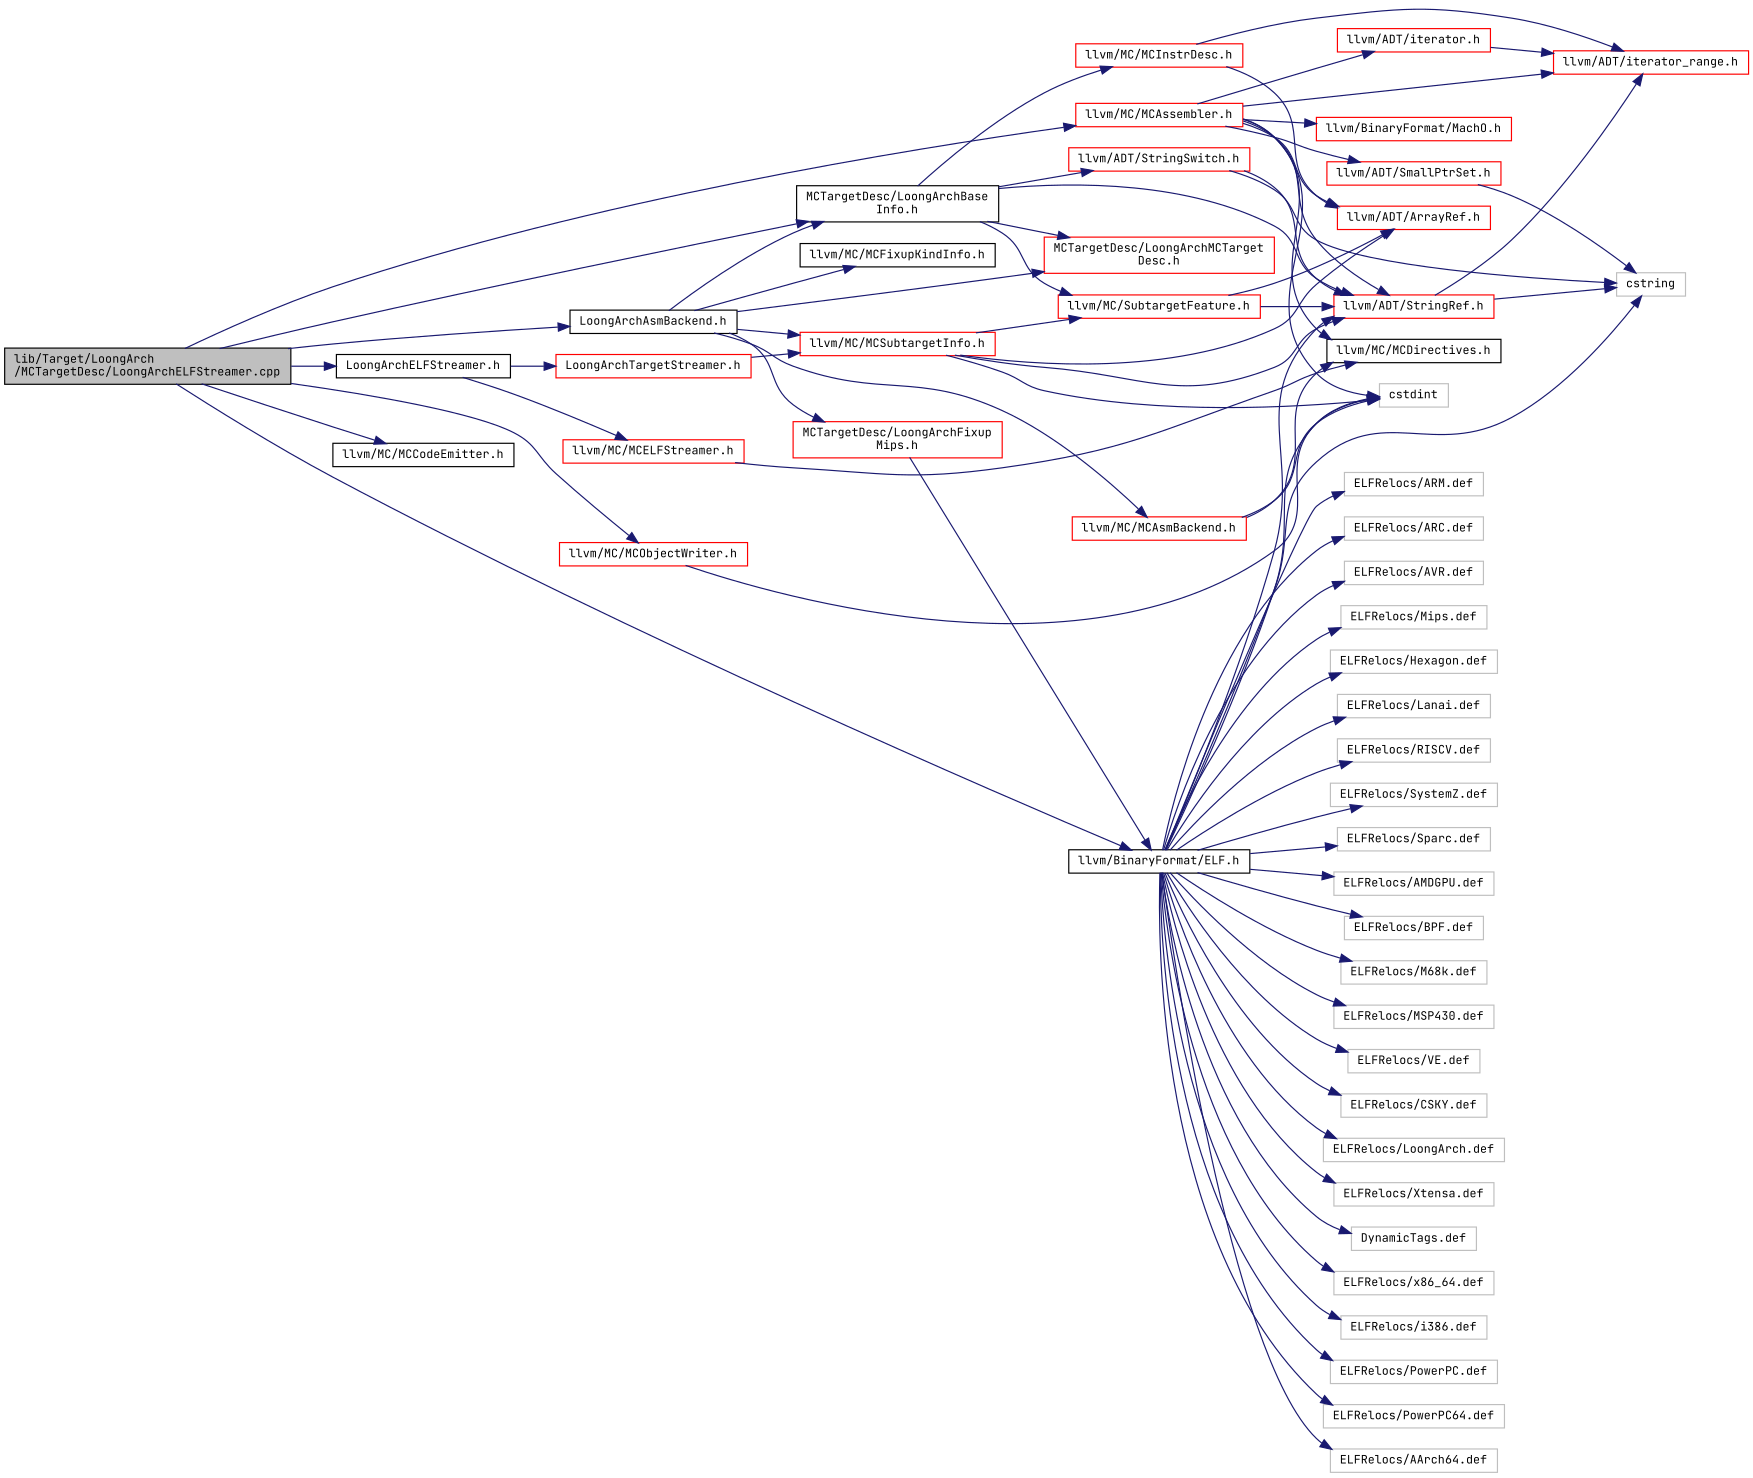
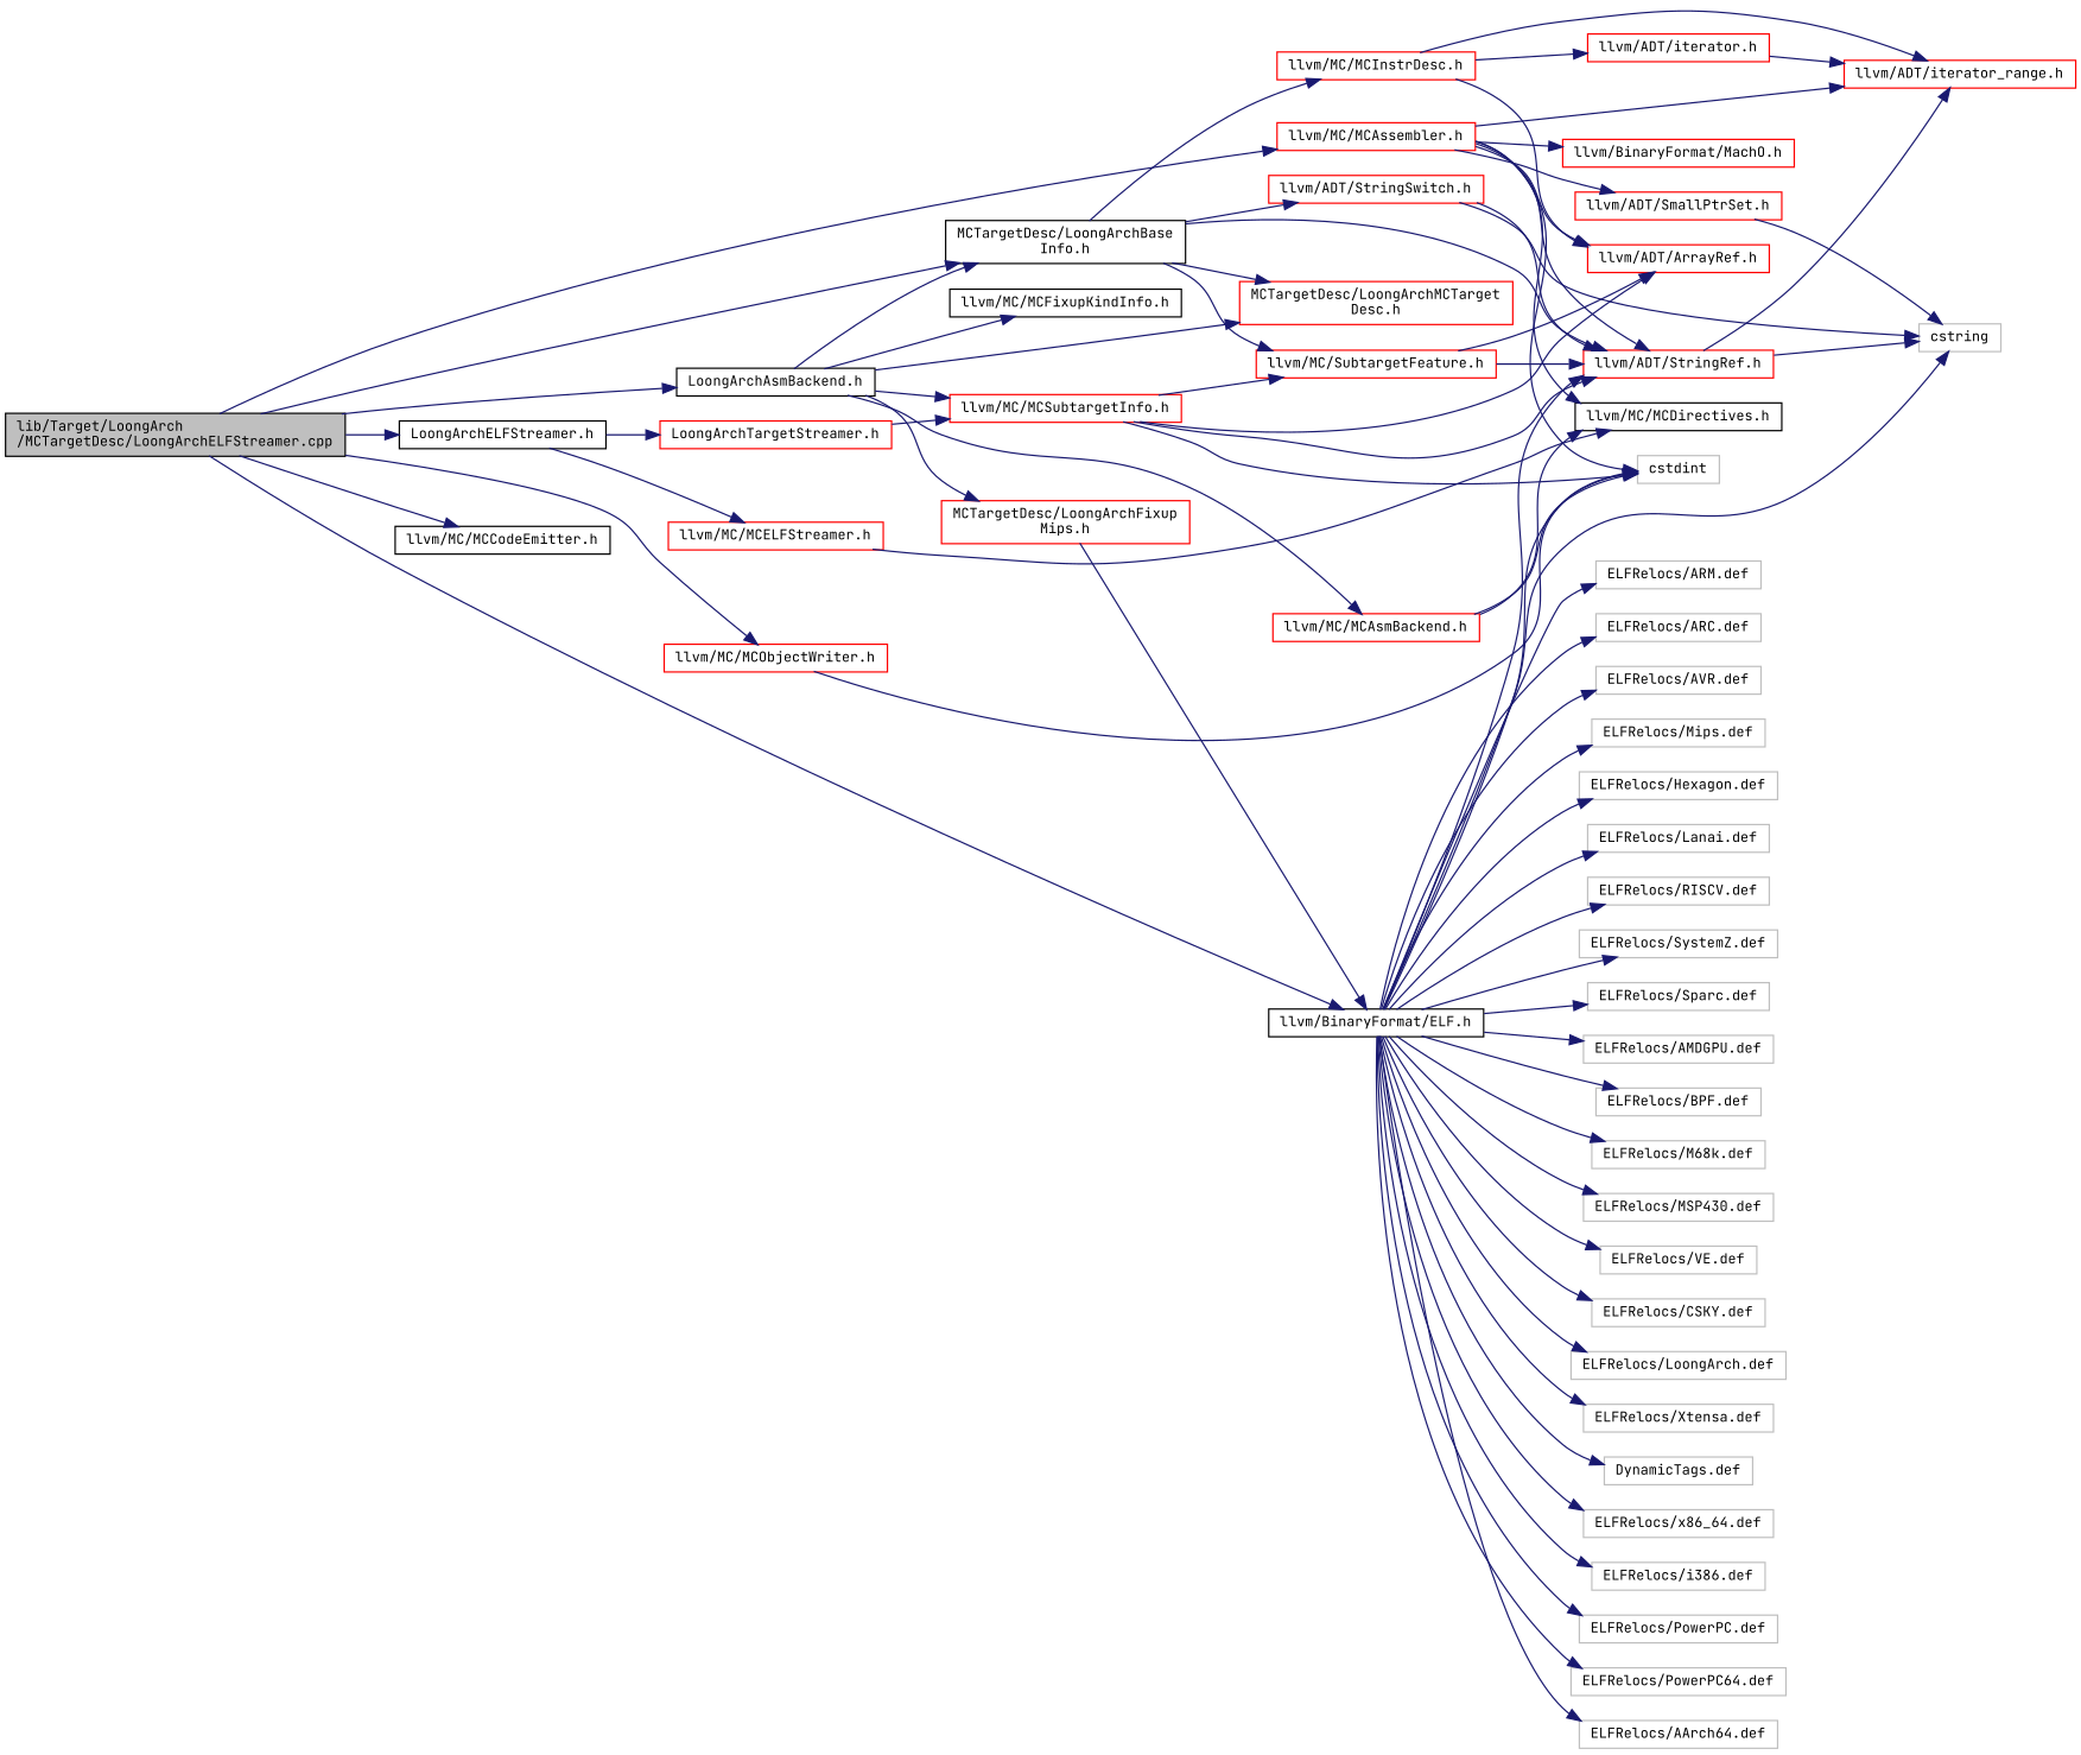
  digraph {
    fontname="JetBrains Mono"
    rankdir=LR
    node [color=grey75 fontname="JetBrains Mono" fontsize=10 shape=record]
    edge [color=midnightblue fontname="JetBrains Mono" fontsize=10 labelfontname=Helvetica labelfontsize=10 style=solid]
    n1 [color=black fillcolor=grey75 fontcolor=black height=0.2 label="lib/Target/LoongArch\l/MCTargetDesc/LoongArchELFStreamer.cpp" style=filled width=0.4]
    n2 [color=black height=0.2 label="LoongArchELFStreamer.h" width=0.4]
    n3 [color=black height=0.2 label="LoongArchAsmBackend.h" width=0.4]
    n4 [color=black height=0.2 label="MCTargetDesc/LoongArchBase\lInfo.h" width=0.4]
    n5 [color=black height=0.2 label="llvm/BinaryFormat/ELF.h" width=0.4]
    n6 [color=red height=0.2 label="llvm/MC/MCAssembler.h" width=0.4]
    n7 [color=black height=0.2 label="llvm/MC/MCCodeEmitter.h" width=0.4]
    n8 [color=red height=0.2 label="llvm/MC/MCObjectWriter.h" width=0.4]
    n9 [color=red height=0.2 label="LoongArchTargetStreamer.h" width=0.4]
    n10 [color=red height=0.2 label="llvm/MC/MCELFStreamer.h" width=0.4]
    n11 [color=red height=0.2 label="llvm/MC/MCSubtargetInfo.h" width=0.4]
    n12 [color=red height=0.2 label="MCTargetDesc/LoongArchMCTarget\lDesc.h" width=0.4]
    n13 [color=red height=0.2 label="MCTargetDesc/LoongArchFixup\lMips.h" width=0.4]
    n14 [color=red height=0.2 label="llvm/MC/MCAsmBackend.h" width=0.4]
    n15 [color=black height=0.2 label="llvm/MC/MCFixupKindInfo.h" width=0.4]
    n16 [color=red height=0.2 label="llvm/ADT/StringRef.h" width=0.4]
    n17 [color=red height=0.2 label="llvm/MC/SubtargetFeature.h" width=0.4]
    n18 [color=red height=0.2 label="llvm/ADT/StringSwitch.h" width=0.4]
    n19 [color=red height=0.2 label="llvm/MC/MCInstrDesc.h" width=0.4]
    n20 [height=0.2 label=cstdint width=0.4]
    n21 [height=0.2 label=cstring width=0.4]
    n22 [height=0.2 label="ELFRelocs/x86_64.def" width=0.4]
    n23 [height=0.2 label="ELFRelocs/i386.def" width=0.4]
    n24 [height=0.2 label="ELFRelocs/PowerPC.def" width=0.4]
    n25 [height=0.2 label="ELFRelocs/PowerPC64.def" width=0.4]
    n26 [height=0.2 label="ELFRelocs/AArch64.def" width=0.4]
    n27 [height=0.2 label="ELFRelocs/ARM.def" width=0.4]
    n28 [height=0.2 label="ELFRelocs/ARC.def" width=0.4]
    n29 [height=0.2 label="ELFRelocs/AVR.def" width=0.4]
    n30 [height=0.2 label="ELFRelocs/Mips.def" width=0.4]
    n31 [height=0.2 label="ELFRelocs/Hexagon.def" width=0.4]
    n32 [height=0.2 label="ELFRelocs/Lanai.def" width=0.4]
    n33 [height=0.2 label="ELFRelocs/RISCV.def" width=0.4]
    n34 [height=0.2 label="ELFRelocs/SystemZ.def" width=0.4]
    n35 [height=0.2 label="ELFRelocs/Sparc.def" width=0.4]
    n36 [height=0.2 label="ELFRelocs/AMDGPU.def" width=0.4]
    n37 [height=0.2 label="ELFRelocs/BPF.def" width=0.4]
    n38 [height=0.2 label="ELFRelocs/M68k.def" width=0.4]
    n39 [height=0.2 label="ELFRelocs/MSP430.def" width=0.4]
    n40 [height=0.2 label="ELFRelocs/VE.def" width=0.4]
    n41 [height=0.2 label="ELFRelocs/CSKY.def" width=0.4]
    n42 [height=0.2 label="ELFRelocs/LoongArch.def" width=0.4]
    n43 [height=0.2 label="ELFRelocs/Xtensa.def" width=0.4]
    n44 [height=0.2 label="DynamicTags.def" width=0.4]
    n45 [color=red height=0.2 label="llvm/ADT/ArrayRef.h" width=0.4]
    n46 [color=red height=0.2 label="llvm/ADT/iterator_range.h" width=0.4]
    n47 [color=black height=0.2 label="llvm/MC/MCDirectives.h" width=0.4]
    n48 [color=red height=0.2 label="llvm/ADT/SmallPtrSet.h" width=0.4]
    n49 [color=red height=0.2 label="llvm/ADT/iterator.h" width=0.4]
    n50 [color=red height=0.2 label="llvm/BinaryFormat/MachO.h" width=0.4]
    n1 -> n2
    n1 -> n3
    n1 -> n4
    n1 -> n5
    n1 -> n6
    n1 -> n7
    n1 -> n8
    n2 -> n9
    n2 -> n10
    n3 -> n4
    n3 -> n11
    n3 -> n12
    n3 -> n13
    n3 -> n14
    n3 -> n15
    n4 -> n12
    n4 -> n16
    n4 -> n17
    n4 -> n18
    n4 -> n19
    n5 -> n16
    n5 -> n20
    n5 -> n21
    n5 -> n22
    n5 -> n23
    n5 -> n24
    n5 -> n25
    n5 -> n26
    n5 -> n27
    n5 -> n28
    n5 -> n29
    n5 -> n30
    n5 -> n31
    n5 -> n32
    n5 -> n33
    n5 -> n34
    n5 -> n35
    n5 -> n36
    n5 -> n37
    n5 -> n38
    n5 -> n39
    n5 -> n40
    n5 -> n41
    n5 -> n42
    n5 -> n43
    n5 -> n44
    n6 -> n16
    n6 -> n20
    n6 -> n45
    n6 -> n46
    n6 -> n47
    n6 -> n48
-   n6 -> n49
+   n19 -> n49
    n6 -> n50
    n8 -> n20
    n9 -> n11
    n10 -> n47
    n11 -> n16
    n11 -> n17
    n11 -> n20
    n11 -> n45
    n13 -> n5
    n14 -> n20
    n14 -> n47
    n16 -> n21
    n16 -> n46
    n17 -> n16
    n17 -> n45
    n18 -> n16
    n18 -> n21
    n19 -> n45
    n19 -> n46
    n48 -> n21
    n49 -> n46
  }
